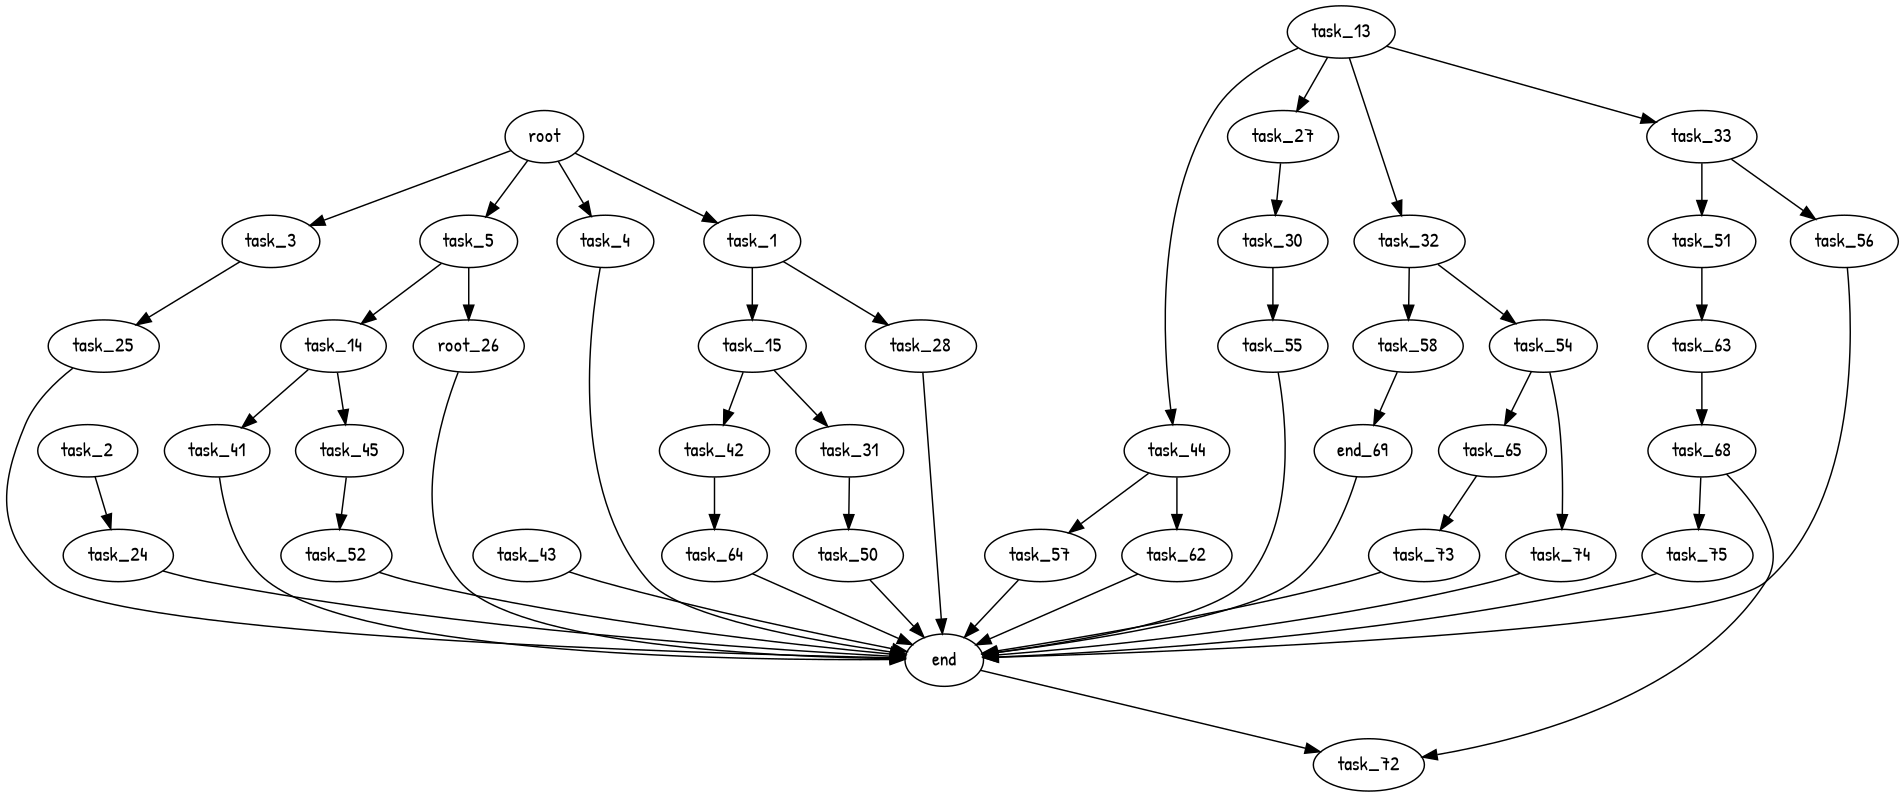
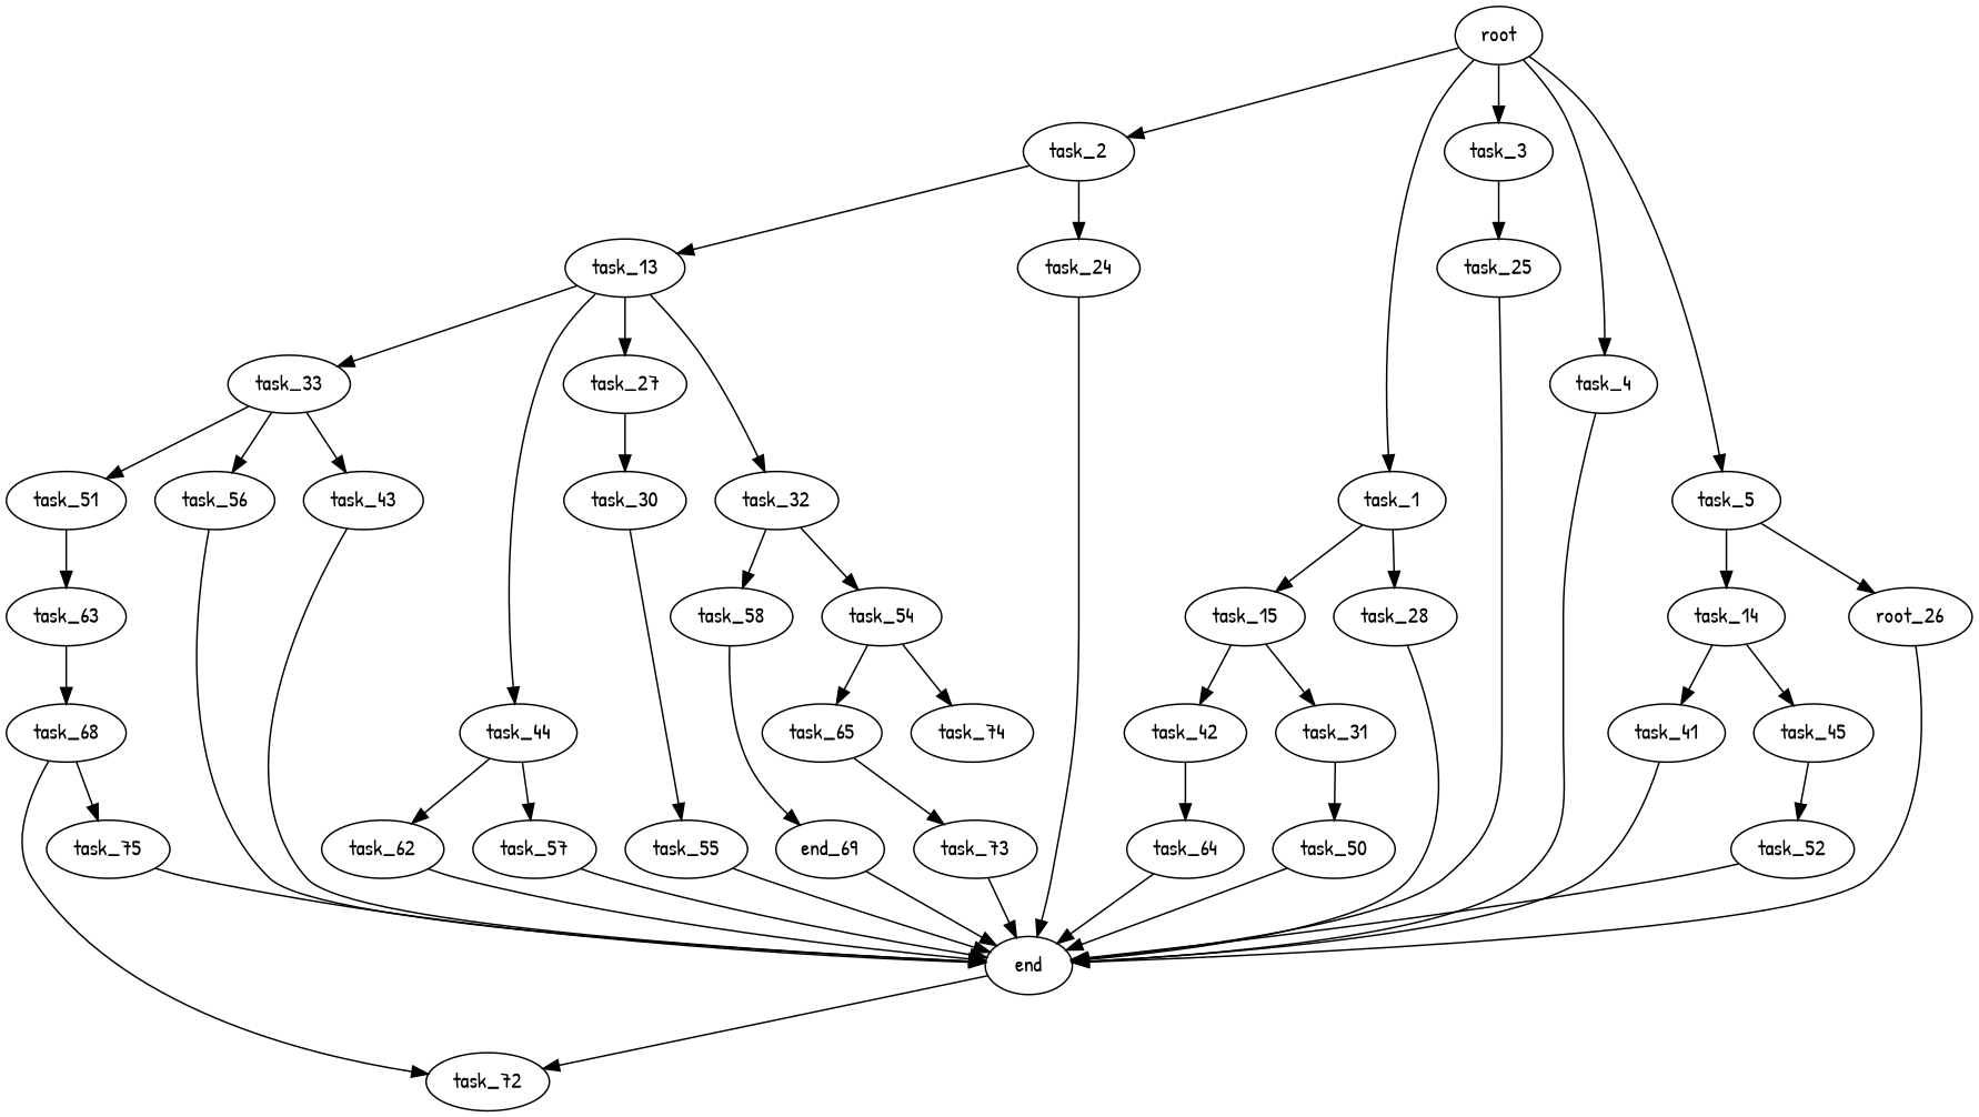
  digraph {
    fontname="Patrick Hand"
    node [fontname="Patrick Hand"]
    edge [fontname="Patrick Hand"]
    root
    task_1
    task_2
    task_3
    task_4
    task_5
    task_15
    task_28
    task_13
    task_24
    task_25
    end
    task_14
    n14 [label=root_26]
    task_31
    task_42
    task_27
    task_32
    task_33
    task_44
    task_72
    task_41
    task_45
    task_30
    task_54
    task_58
    task_43
    task_51
    task_56
    task_57
    task_62
    task_52
    task_50
    task_64
    task_55
    task_65
    task_74
    n38 [label=end_69]
    task_63
    task_68
    task_73
    task_75
    root -> task_1
+   root -> task_2
    root -> task_3
    root -> task_4
    root -> task_5
    task_1 -> task_15
    task_1 -> task_28
+   task_2 -> task_13
    task_2 -> task_24
    task_3 -> task_25
    task_4 -> end
    task_5 -> task_14
    task_5 -> n14
    task_15 -> task_31
    task_15 -> task_42
    task_28 -> end
    task_13 -> task_27
    task_13 -> task_32
    task_13 -> task_33
    task_13 -> task_44
    task_24 -> end
    task_25 -> end
    end -> task_72
    task_14 -> task_41
    task_14 -> task_45
    n14 -> end
    task_31 -> task_50
    task_42 -> task_64
    task_27 -> task_30
    task_32 -> task_54
    task_32 -> task_58
+   task_33 -> task_43
    task_33 -> task_51
    task_33 -> task_56
    task_44 -> task_57
    task_44 -> task_62
    task_41 -> end
    task_45 -> task_52
    task_30 -> task_55
    task_54 -> task_65
    task_54 -> task_74
    task_58 -> n38
    task_43 -> end
    task_51 -> task_63
    task_56 -> end
    task_57 -> end
    task_62 -> end
    task_52 -> end
    task_50 -> end
    task_64 -> end
    task_55 -> end
    task_65 -> task_73
-   task_74 -> end
    n38 -> end
    task_63 -> task_68
    task_68 -> task_72
    task_68 -> task_75
    task_73 -> end
    task_75 -> end
  }
